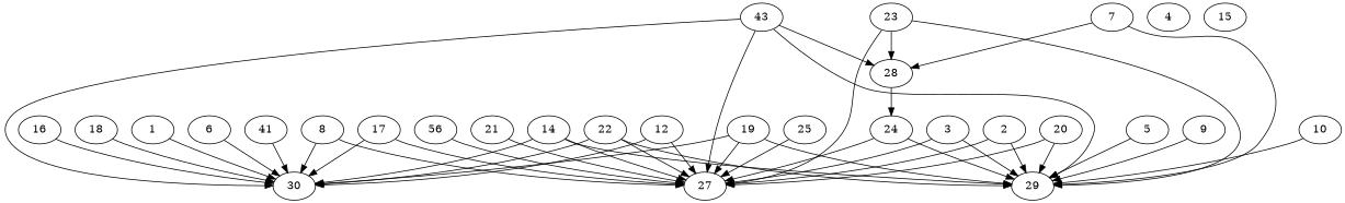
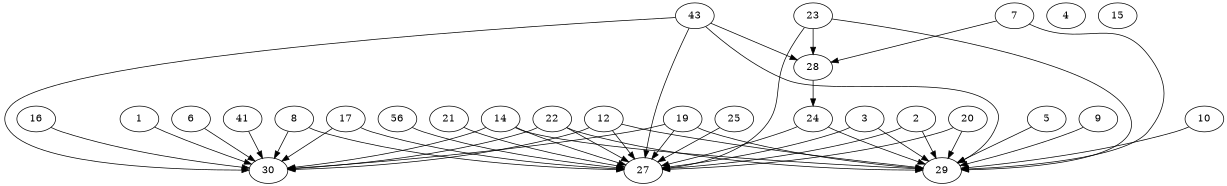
  digraph {
    node [alpha=0.11]
    1 [alpha=0.14 expect_size=17813504]
    30 [expect_size=33397760]
    2 [alpha=0.20 expect_size=20586496]
    27 [alpha=0.07 expect_size=33233920]
    29 [alpha=0.15 expect_size=18835456]
    3 [expect_size=47210496]
    4 [alpha=0.05 expect_size=35642368]
    5 [alpha=0.16 expect_size=44619776]
    6 [alpha=0.06 expect_size=17018880]
    7 [alpha=0.17 expect_size=49988608]
    28 [alpha=0.18 expect_size=16282624]
    24 [expect_size=10553344]
    8 [alpha=0.14 expect_size=17471488]
    9 [alpha=0.08 expect_size=16625664]
    10 [alpha=0.06 expect_size=52117504]
    n16 [expect_size=14980096 label=41]
    12 [alpha=0.15 expect_size=46998528]
    n18 [alpha=0.17 expect_size=46790656 label=43]
    14 [alpha=0.01 expect_size=26378240]
    15 [alpha=0.02 expect_size=37466112]
    16 [alpha=0.06 expect_size=28767232]
    17 [alpha=0.13 expect_size=42337280]
-   18 [alpha=0.01 expect_size=34745344]
    19 [alpha=0.06 expect_size=19529728]
    20 [alpha=0.09 expect_size=37665792]
    21 [alpha=0.18 expect_size=5322752]
    22 [alpha=0.13 expect_size=30451712]
    23 [alpha=0.05 expect_size=18269184]
    25 [alpha=0.13 expect_size=13039616]
    n30 [alpha=0.01 expect_size=17951744 label=56]
    1 -> 30
    2 -> 27
    2 -> 29
    3 -> 27
    3 -> 29
    5 -> 29
    6 -> 30
    7 -> 29
    7 -> 28
    28 -> 24
    24 -> 27
    24 -> 29
    8 -> 30
    8 -> 27
    9 -> 29
    10 -> 29
    n16 -> 30
    12 -> 30
    12 -> 27
+   12 -> 29
    n18 -> 30
    n18 -> 27
    n18 -> 29
    n18 -> 28
    14 -> 30
    14 -> 27
    14 -> 29
    16 -> 30
    17 -> 30
    17 -> 27
-   18 -> 30
    19 -> 30
    19 -> 27
    19 -> 29
    20 -> 27
    20 -> 29
    21 -> 27
    22 -> 30
    22 -> 27
    22 -> 29
    23 -> 27
    23 -> 29
    23 -> 28
    25 -> 27
    n30 -> 27
  }
